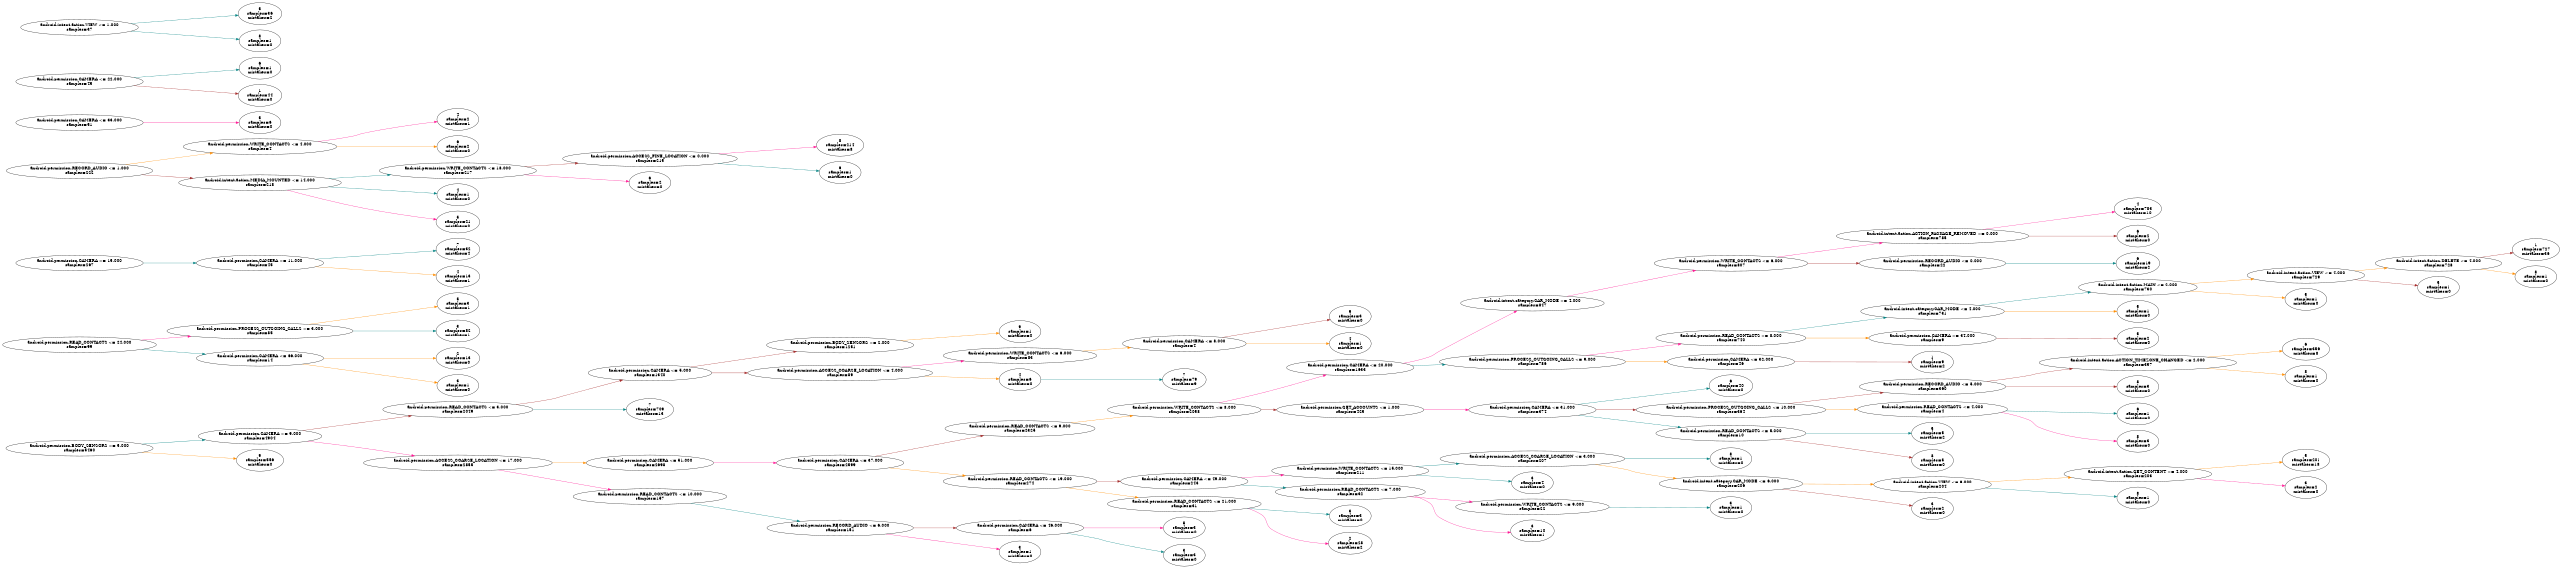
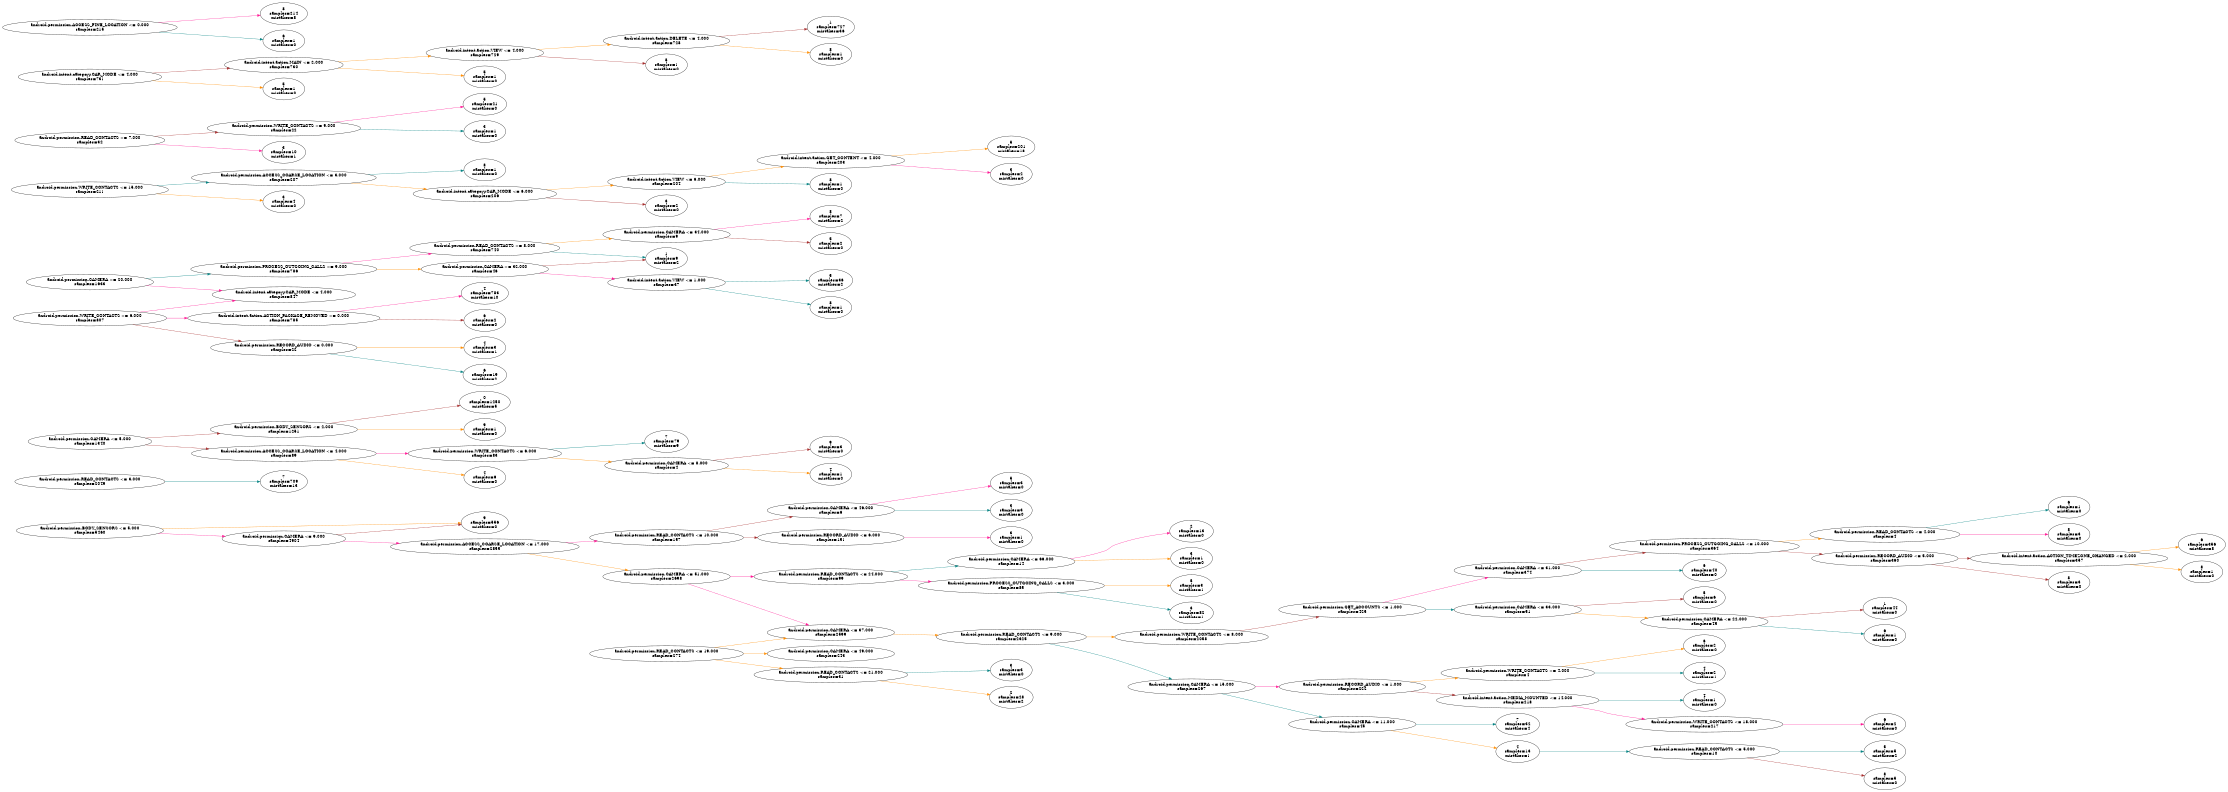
  digraph {
    rankdir=LR
    edge [color=teal]
    n1 [label="android.permission.BODY_SENSORS <= 5.000\nsamples=\5460"]
    n2 [label="android.permission.CAMERA <= 9.000\nsamples=\4904"]
    n3 [label="9\nsamples=\556\nmistakes=\0"]
    n4 [label="android.permission.READ_CONTACTS <= 3.000\nsamples=\2049"]
    n5 [label="android.permission.ACCESS_COARSE_LOCATION <= 17.000\nsamples=\2855"]
    n6 [label="android.permission.CAMERA <= 5.000\nsamples=\1340"]
    n7 [label="7\nsamples=\709\nmistakes=\13"]
    n8 [label="android.permission.CAMERA <= 51.000\nsamples=\2698"]
    n9 [label="android.permission.READ_CONTACTS <= 10.000\nsamples=\157"]
    n10 [label="android.permission.BODY_SENSORS <= 2.000\nsamples=\1251"]
    n11 [label="android.permission.ACCESS_COARSE_LOCATION <= 4.000\nsamples=\89"]
    n12 [label="android.permission.CAMERA <= 37.000\nsamples=\2599"]
    n13 [label="android.permission.READ_CONTACTS <= 24.000\nsamples=\99"]
    n14 [label="android.permission.CAMERA <= 46.000\nsamples=\6"]
    n15 [label="android.permission.RECORD_AUDIO <= 6.000\nsamples=\151"]
+   n16 [label="0\nsamples=\1250\nmistakes=\5"]
    n17 [label="9\nsamples=\1\nmistakes=\0"]
    n18 [label="android.permission.WRITE_CONTACTS <= 6.000\nsamples=\83"]
    n19 [label="4\nsamples=\6\nmistakes=\0"]
    n20 [label="android.permission.READ_CONTACTS <= 9.000\nsamples=\2325"]
    n21 [label="android.permission.READ_CONTACTS <= 19.000\nsamples=\274"]
    n22 [label="android.permission.PROCESS_OUTGOING_CALLS <= 3.000\nsamples=\85"]
    n23 [label="android.permission.CAMERA <= 66.000\nsamples=\14"]
    n24 [label="5\nsamples=\3\nmistakes=\0"]
    n25 [label="3\nsamples=\3\nmistakes=\0"]
    n26 [label="3\nsamples=\1\nmistakes=\0"]
    n27 [label="7\nsamples=\79\nmistakes=\9"]
    n28 [label="android.permission.CAMERA <= 8.000\nsamples=\4"]
    n29 [label="android.permission.WRITE_CONTACTS <= 8.000\nsamples=\2058"]
    n30 [label="android.permission.CAMERA <= 15.000\nsamples=\267"]
    n31 [label="android.permission.CAMERA <= 49.000\nsamples=\243"]
    n32 [label="android.permission.READ_CONTACTS <= 21.000\nsamples=\31"]
    n33 [label="5\nsamples=\3\nmistakes=\1"]
    n34 [label="3\nsamples=\82\nmistakes=\1"]
    n35 [label="2\nsamples=\13\nmistakes=\0"]
    n36 [label="3\nsamples=\1\nmistakes=\0"]
    n37 [label="9\nsamples=\3\nmistakes=\0"]
    n38 [label="4\nsamples=\1\nmistakes=\0"]
    n39 [label="android.permission.CAMERA <= 20.000\nsamples=\1633"]
    n40 [label="android.permission.GET_ACCOUNTS <= 1.000\nsamples=\425"]
    n41 [label="android.permission.CAMERA <= 11.000\nsamples=\45"]
    n42 [label="android.permission.RECORD_AUDIO <= 1.000\nsamples=\222"]
    n43 [label="android.permission.WRITE_CONTACTS <= 15.000\nsamples=\211"]
    n44 [label="android.permission.READ_CONTACTS <= 7.000\nsamples=\32"]
    n45 [label="3\nsamples=\3\nmistakes=\0"]
    n46 [label="2\nsamples=\28\nmistakes=\2"]
    n47 [label="android.intent.category.CAR_MODE <= 4.000\nsamples=\847"]
    n48 [label="android.permission.PROCESS_OUTGOING_CALLS <= 9.000\nsamples=\786"]
    n49 [label="android.permission.CAMERA <= 31.000\nsamples=\374"]
    n50 [label="android.permission.CAMERA <= 33.000\nsamples=\51"]
    n51 [label="7\nsamples=\32\nmistakes=\4"]
    n52 [label="4\nsamples=\13\nmistakes=\1"]
    n53 [label="android.permission.WRITE_CONTACTS <= 4.000\nsamples=\4"]
    n54 [label="android.intent.action.MEDIA_MOUNTED <= 14.000\nsamples=\218"]
    n55 [label="android.permission.ACCESS_COARSE_LOCATION <= 3.000\nsamples=\207"]
    n56 [label="3\nsamples=\4\nmistakes=\0"]
    n57 [label="android.permission.WRITE_CONTACTS <= 9.000\nsamples=\22"]
    n58 [label="3\nsamples=\10\nmistakes=\1"]
    n59 [label="android.permission.WRITE_CONTACTS <= 6.000\nsamples=\807"]
    n60 [label="android.permission.READ_CONTACTS <= 8.000\nsamples=\740"]
    n61 [label="android.permission.CAMERA <= 32.000\nsamples=\46"]
    n62 [label="6\nsamples=\40\nmistakes=\0"]
    n63 [label="android.permission.PROCESS_OUTGOING_CALLS <= 10.000\nsamples=\364"]
    n64 [label="android.permission.READ_CONTACTS <= 5.000\nsamples=\10"]
    n65 [label="android.permission.CAMERA <= 22.000\nsamples=\45"]
    n66 [label="5\nsamples=\6\nmistakes=\0"]
    n67 [label="4\nsamples=\2\nmistakes=\1"]
    n68 [label="6\nsamples=\2\nmistakes=\0"]
    n69 [label="android.permission.WRITE_CONTACTS <= 18.000\nsamples=\217"]
    n70 [label="4\nsamples=\1\nmistakes=\0"]
    n71 [label="8\nsamples=\1\nmistakes=\0"]
    n72 [label="android.intent.category.CAR_MODE <= 6.000\nsamples=\206"]
    n73 [label="5\nsamples=\21\nmistakes=\0"]
    n74 [label="3\nsamples=\1\nmistakes=\0"]
    n75 [label="android.intent.action.ACTION_PACKAGE_REMOVED <= 0.000\nsamples=\785"]
    n76 [label="android.permission.RECORD_AUDIO <= 0.000\nsamples=\22"]
    n77 [label="android.intent.category.CAR_MODE <= 4.000\nsamples=\731"]
    n78 [label="android.permission.CAMERA <= 34.000\nsamples=\9"]
    n79 [label="1\nsamples=\9\nmistakes=\2"]
    n80 [label="android.intent.action.VIEW <= 1.000\nsamples=\37"]
    n81 [label="android.permission.RECORD_AUDIO <= 5.000\nsamples=\360"]
    n82 [label="android.permission.READ_CONTACTS <= 4.000\nsamples=\4"]
    n83 [label="5\nsamples=\5\nmistakes=\2"]
    n84 [label="8\nsamples=\5\nmistakes=\0"]
    n85 [label="6\nsamples=\1\nmistakes=\0"]
    n86 [label="1\nsamples=\44\nmistakes=\0"]
    n87 [label="android.permission.ACCESS_FINE_LOCATION <= 0.000\nsamples=\215"]
    n88 [label="6\nsamples=\2\nmistakes=\0"]
    n89 [label="android.intent.action.VIEW <= 6.000\nsamples=\204"]
    n90 [label="3\nsamples=\2\nmistakes=\0"]
    n91 [label="4\nsamples=\783\nmistakes=\10"]
    n92 [label="6\nsamples=\2\nmistakes=\0"]
+   n93 [label="4\nsamples=\3\nmistakes=\1"]
    n94 [label="6\nsamples=\19\nmistakes=\2"]
    n95 [label="android.intent.action.MAIN <= 2.000\nsamples=\730"]
    n96 [label="5\nsamples=\1\nmistakes=\0"]
+   n97 [label="8\nsamples=\7\nmistakes=\2"]
    n98 [label="5\nsamples=\2\nmistakes=\0"]
    n99 [label="5\nsamples=\36\nmistakes=\2"]
    n100 [label="8\nsamples=\1\nmistakes=\0"]
    n101 [label="android.intent.action.ACTION_TIMEZONE_CHANGED <= 2.000\nsamples=\357"]
    n102 [label="8\nsamples=\3\nmistakes=\0"]
    n103 [label="6\nsamples=\1\nmistakes=\0"]
    n104 [label="8\nsamples=\3\nmistakes=\0"]
    n105 [label="8\nsamples=\214\nmistakes=\8"]
    n106 [label="6\nsamples=\1\nmistakes=\0"]
    n107 [label="android.intent.action.GET_CONTENT <= 4.000\nsamples=\203"]
    n108 [label="8\nsamples=\1\nmistakes=\0"]
    n109 [label="android.intent.action.VIEW <= 4.000\nsamples=\729"]
    n110 [label="5\nsamples=\1\nmistakes=\0"]
    n111 [label="6\nsamples=\356\nmistakes=\8"]
    n112 [label="8\nsamples=\1\nmistakes=\0"]
    n113 [label="5\nsamples=\201\nmistakes=\18"]
    n114 [label="3\nsamples=\2\nmistakes=\0"]
    n115 [label="android.intent.action.DELETE <= 4.000\nsamples=\728"]
    n116 [label="5\nsamples=\1\nmistakes=\0"]
    n117 [label="1\nsamples=\727\nmistakes=\36"]
    n118 [label="8\nsamples=\1\nmistakes=\0"]
-   n1 -> n2
+   n1 -> n2 [color=deeppink]
    n1 -> n3 [color=darkorange]
-   n2 -> n4 [color=brown]
+   n2 -> n3 [color=brown]
    n2 -> n5 [color=deeppink]
-   n4 -> n6 [color=brown]
    n4 -> n7
    n5 -> n8 [color=darkorange]
    n5 -> n9 [color=deeppink]
    n6 -> n10 [color=brown]
    n6 -> n11 [color=brown]
    n8 -> n12 [color=deeppink]
-   n15 -> n14 [color=brown]
-   n9 -> n15
+   n8 -> n13 [color=deeppink]
+   n9 -> n14 [color=brown]
+   n9 -> n15 [color=brown]
+   n10 -> n16 [color=brown]
    n10 -> n17 [color=darkorange]
    n11 -> n18 [color=deeppink]
    n11 -> n19 [color=darkorange]
-   n12 -> n20 [color=brown]
-   n12 -> n21 [color=darkorange]
+   n12 -> n20 [color=darkorange]
+   n21 -> n12 [color=darkorange]
    n13 -> n22 [color=deeppink]
    n13 -> n23
    n14 -> n24 [color=deeppink]
    n14 -> n25
    n15 -> n26 [color=deeppink]
-   n19 -> n27
+   n18 -> n27
    n18 -> n28 [color=darkorange]
    n20 -> n29 [color=darkorange]
-   n21 -> n31 [color=brown]
+   n20 -> n30
+   n21 -> n31 [color=darkorange]
    n21 -> n32 [color=darkorange]
    n22 -> n33 [color=darkorange]
    n22 -> n34
-   n23 -> n35 [color=darkorange]
+   n23 -> n35 [color=deeppink]
    n23 -> n36 [color=darkorange]
    n28 -> n37 [color=brown]
    n28 -> n38 [color=darkorange]
-   n29 -> n39 [color=deeppink]
    n29 -> n40 [color=brown]
    n30 -> n41
-   n31 -> n43 [color=deeppink]
-   n31 -> n44
+   n30 -> n42 [color=deeppink]
    n32 -> n45
-   n32 -> n46 [color=deeppink]
+   n32 -> n46 [color=darkorange]
    n39 -> n47 [color=deeppink]
    n39 -> n48
    n40 -> n49 [color=deeppink]
+   n40 -> n50
    n41 -> n51
    n41 -> n52 [color=darkorange]
    n42 -> n53 [color=darkorange]
    n42 -> n54 [color=brown]
    n43 -> n55
-   n43 -> n56
-   n44 -> n57 [color=deeppink]
+   n43 -> n56 [color=darkorange]
+   n44 -> n57 [color=brown]
    n44 -> n58 [color=deeppink]
-   n47 -> n59 [color=deeppink]
+   n59 -> n47 [color=deeppink]
    n48 -> n60 [color=deeppink]
    n48 -> n61 [color=darkorange]
    n49 -> n62
    n49 -> n63 [color=brown]
-   n49 -> n64
-   n50 -> n66 [color=deeppink]
-   n53 -> n67 [color=deeppink]
+   n52 -> n64
+   n50 -> n65 [color=darkorange]
+   n50 -> n66 [color=brown]
+   n53 -> n67
    n53 -> n68 [color=darkorange]
-   n54 -> n69
+   n54 -> n69 [color=deeppink]
    n54 -> n70
    n55 -> n71
    n55 -> n72 [color=darkorange]
-   n54 -> n73 [color=deeppink]
+   n57 -> n73 [color=deeppink]
    n57 -> n74
    n59 -> n75 [color=deeppink]
    n59 -> n76 [color=brown]
-   n60 -> n77
+   n60 -> n79
    n60 -> n78 [color=darkorange]
    n61 -> n79 [color=brown]
+   n61 -> n80 [color=deeppink]
    n63 -> n81 [color=brown]
    n63 -> n82 [color=darkorange]
    n64 -> n83
    n64 -> n84 [color=brown]
    n65 -> n85
    n65 -> n86 [color=brown]
-   n69 -> n87 [color=brown]
    n69 -> n88 [color=deeppink]
    n72 -> n89 [color=darkorange]
    n72 -> n90 [color=brown]
    n75 -> n91 [color=deeppink]
    n75 -> n92 [color=brown]
+   n76 -> n93 [color=darkorange]
    n76 -> n94
-   n77 -> n95
+   n77 -> n95 [color=brown]
    n77 -> n96 [color=darkorange]
+   n78 -> n97 [color=deeppink]
    n78 -> n98 [color=brown]
    n80 -> n99
    n80 -> n100
    n81 -> n101 [color=brown]
    n81 -> n102 [color=brown]
    n82 -> n103
    n82 -> n104 [color=deeppink]
    n87 -> n105 [color=deeppink]
    n87 -> n106
    n89 -> n107 [color=darkorange]
    n89 -> n108
    n95 -> n109 [color=darkorange]
    n95 -> n110 [color=darkorange]
    n101 -> n111 [color=darkorange]
    n101 -> n112 [color=darkorange]
    n107 -> n113 [color=darkorange]
    n107 -> n114 [color=deeppink]
    n109 -> n115 [color=darkorange]
    n109 -> n116 [color=brown]
    n115 -> n117 [color=brown]
    n115 -> n118 [color=darkorange]
  }
